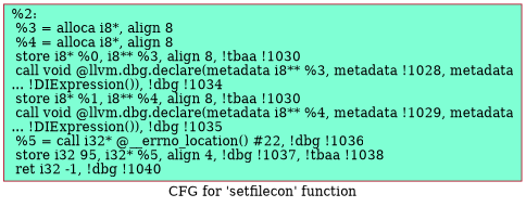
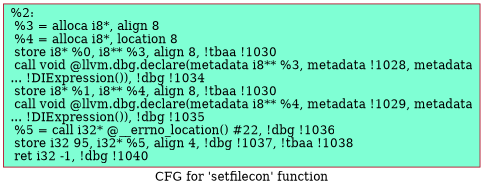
  digraph {
    label="CFG for 'setfilecon' function"
    rankdir=LR
-   n1 [color="#b70d28ff" fillcolor=aquamarine label="{%2:\l  %3 = alloca i8*, align 8\l  %4 = alloca i8*, align 8\l  store i8* %0, i8** %3, align 8, !tbaa !1030\l  call void @llvm.dbg.declare(metadata i8** %3, metadata !1028, metadata\l... !DIExpression()), !dbg !1034\l  store i8* %1, i8** %4, align 8, !tbaa !1030\l  call void @llvm.dbg.declare(metadata i8** %4, metadata !1029, metadata\l... !DIExpression()), !dbg !1035\l  %5 = call i32* @__errno_location() #22, !dbg !1036\l  store i32 95, i32* %5, align 4, !dbg !1037, !tbaa !1038\l  ret i32 -1, !dbg !1040\l}" shape=record style=filled]
+   n1 [color="#b70d28ff" fillcolor=aquamarine label="{%2:\l  %3 = alloca i8*, align 8\l  %4 = alloca i8*, location 8\l  store i8* %0, i8** %3, align 8, !tbaa !1030\l  call void @llvm.dbg.declare(metadata i8** %3, metadata !1028, metadata\l... !DIExpression()), !dbg !1034\l  store i8* %1, i8** %4, align 8, !tbaa !1030\l  call void @llvm.dbg.declare(metadata i8** %4, metadata !1029, metadata\l... !DIExpression()), !dbg !1035\l  %5 = call i32* @__errno_location() #22, !dbg !1036\l  store i32 95, i32* %5, align 4, !dbg !1037, !tbaa !1038\l  ret i32 -1, !dbg !1040\l}" shape=record style=filled]
  }
